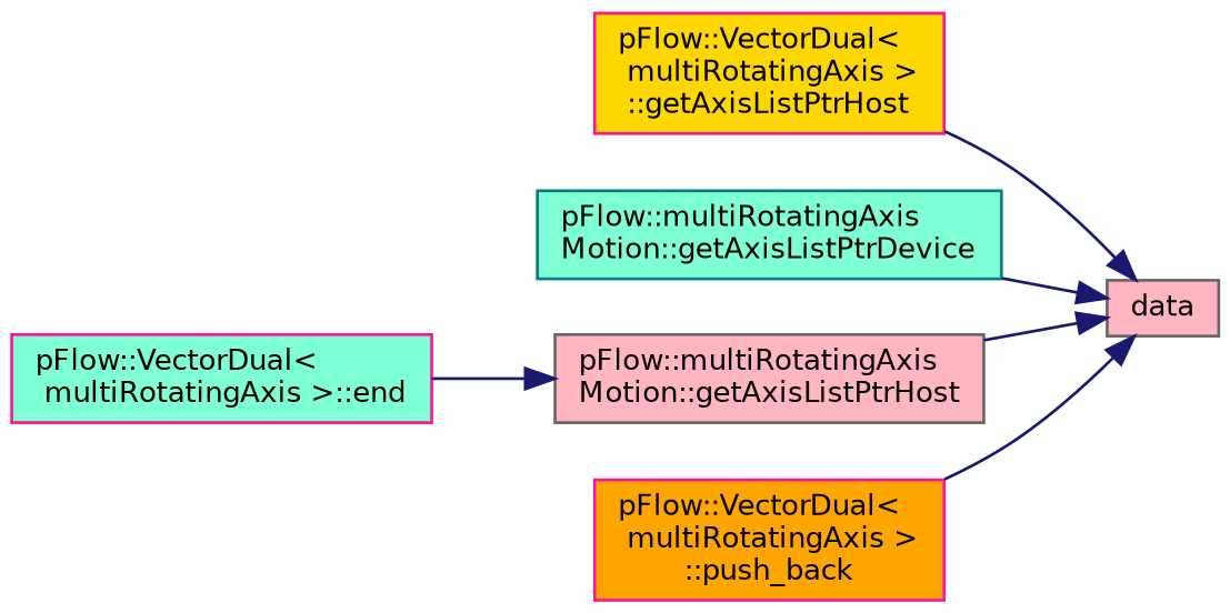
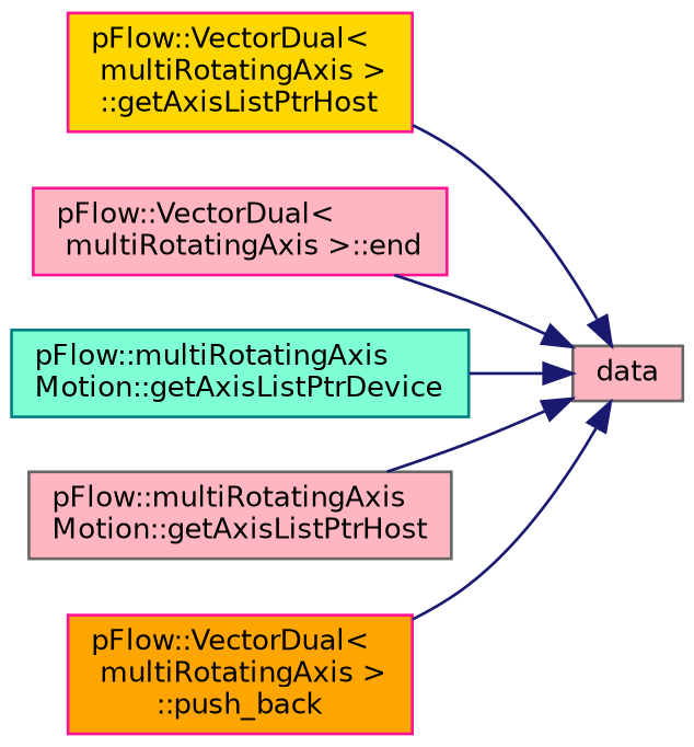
  digraph {
    rankdir=RL
    node [color=deeppink fillcolor=lightpink fontname=Helvetica fontsize=10 shape=record style=filled]
    edge [color=midnightblue dir=back fontname=Helvetica fontsize=10 labelfontname=Helvetica labelfontsize=10 style=solid]
    n1 [color=gray40 fontcolor=black height=0.2 label=data width=0.4]
    n2 [fillcolor=gold height=0.2 label="pFlow::VectorDual\<\l multiRotatingAxis \>\l::getAxisListPtrHost" width=0.4]
-   n3 [fillcolor=aquamarine height=0.2 label="pFlow::VectorDual\<\l multiRotatingAxis \>::end" width=0.4]
+   n3 [height=0.2 label="pFlow::VectorDual\<\l multiRotatingAxis \>::end" width=0.4]
    n4 [color=teal fillcolor=aquamarine height=0.2 label="pFlow::multiRotatingAxis\lMotion::getAxisListPtrDevice" width=0.4]
    n5 [color=gray40 height=0.2 label="pFlow::multiRotatingAxis\lMotion::getAxisListPtrHost" width=0.4]
    n6 [fillcolor=orange height=0.2 label="pFlow::VectorDual\<\l multiRotatingAxis \>\l::push_back" width=0.4]
    n1 -> n2
-   n5 -> n3
+   n1 -> n3
    n1 -> n4
    n1 -> n5
    n1 -> n6
  }
